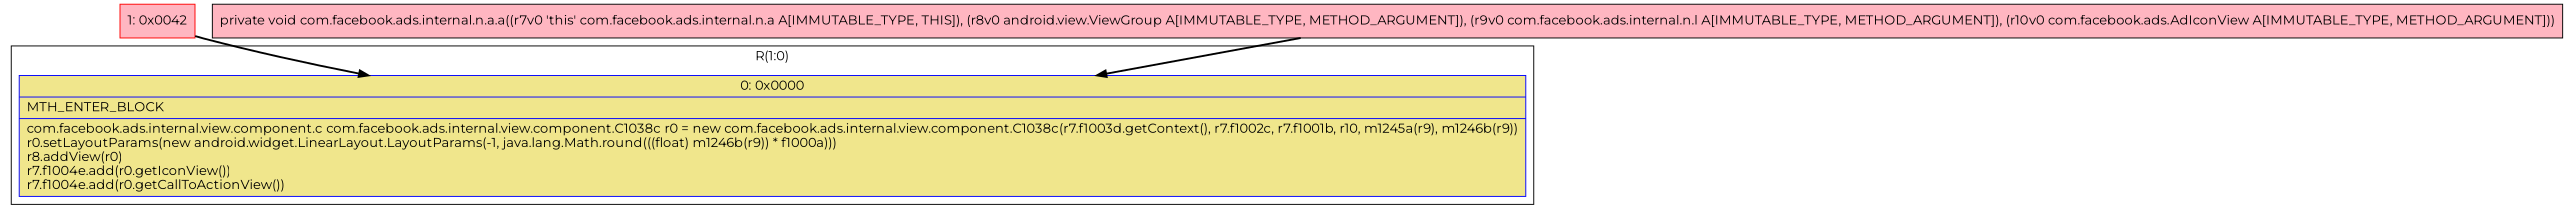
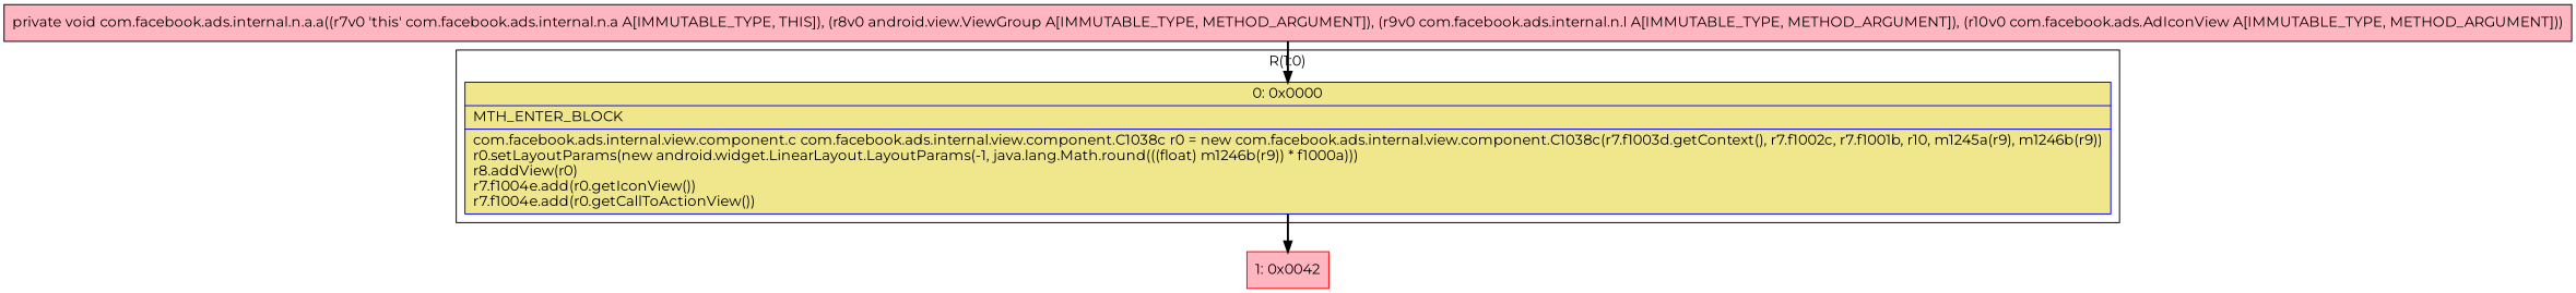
  digraph {
    fontname=Montserrat
    node [shape=record style=filled fillcolor=lightpink fontname=Montserrat]
    edge [style=bold fontname=Montserrat]
    n1 [color=blue label="{0\:\ 0x0000|MTH_ENTER_BLOCK\l|com.facebook.ads.internal.view.component.c com.facebook.ads.internal.view.component.C1038c r0 = new com.facebook.ads.internal.view.component.C1038c(r7.f1003d.getContext(), r7.f1002c, r7.f1001b, r10, m1245a(r9), m1246b(r9))\lr0.setLayoutParams(new android.widget.LinearLayout.LayoutParams(\-1, java.lang.Math.round(((float) m1246b(r9)) * f1000a)))\lr8.addView(r0)\lr7.f1004e.add(r0.getIconView())\lr7.f1004e.add(r0.getCallToActionView())\l}" fillcolor=khaki]
    n2 [color=red label="{1\:\ 0x0042}"]
    n3 [label="{private void com.facebook.ads.internal.n.a.a((r7v0 'this' com.facebook.ads.internal.n.a A[IMMUTABLE_TYPE, THIS]), (r8v0 android.view.ViewGroup A[IMMUTABLE_TYPE, METHOD_ARGUMENT]), (r9v0 com.facebook.ads.internal.n.l A[IMMUTABLE_TYPE, METHOD_ARGUMENT]), (r10v0 com.facebook.ads.AdIconView A[IMMUTABLE_TYPE, METHOD_ARGUMENT])) }"]
    subgraph cluster_1 {
      label="R(1:0)"
      n1
    }
-   n2 -> n1
+   n1 -> n2
    n3 -> n1
  }
